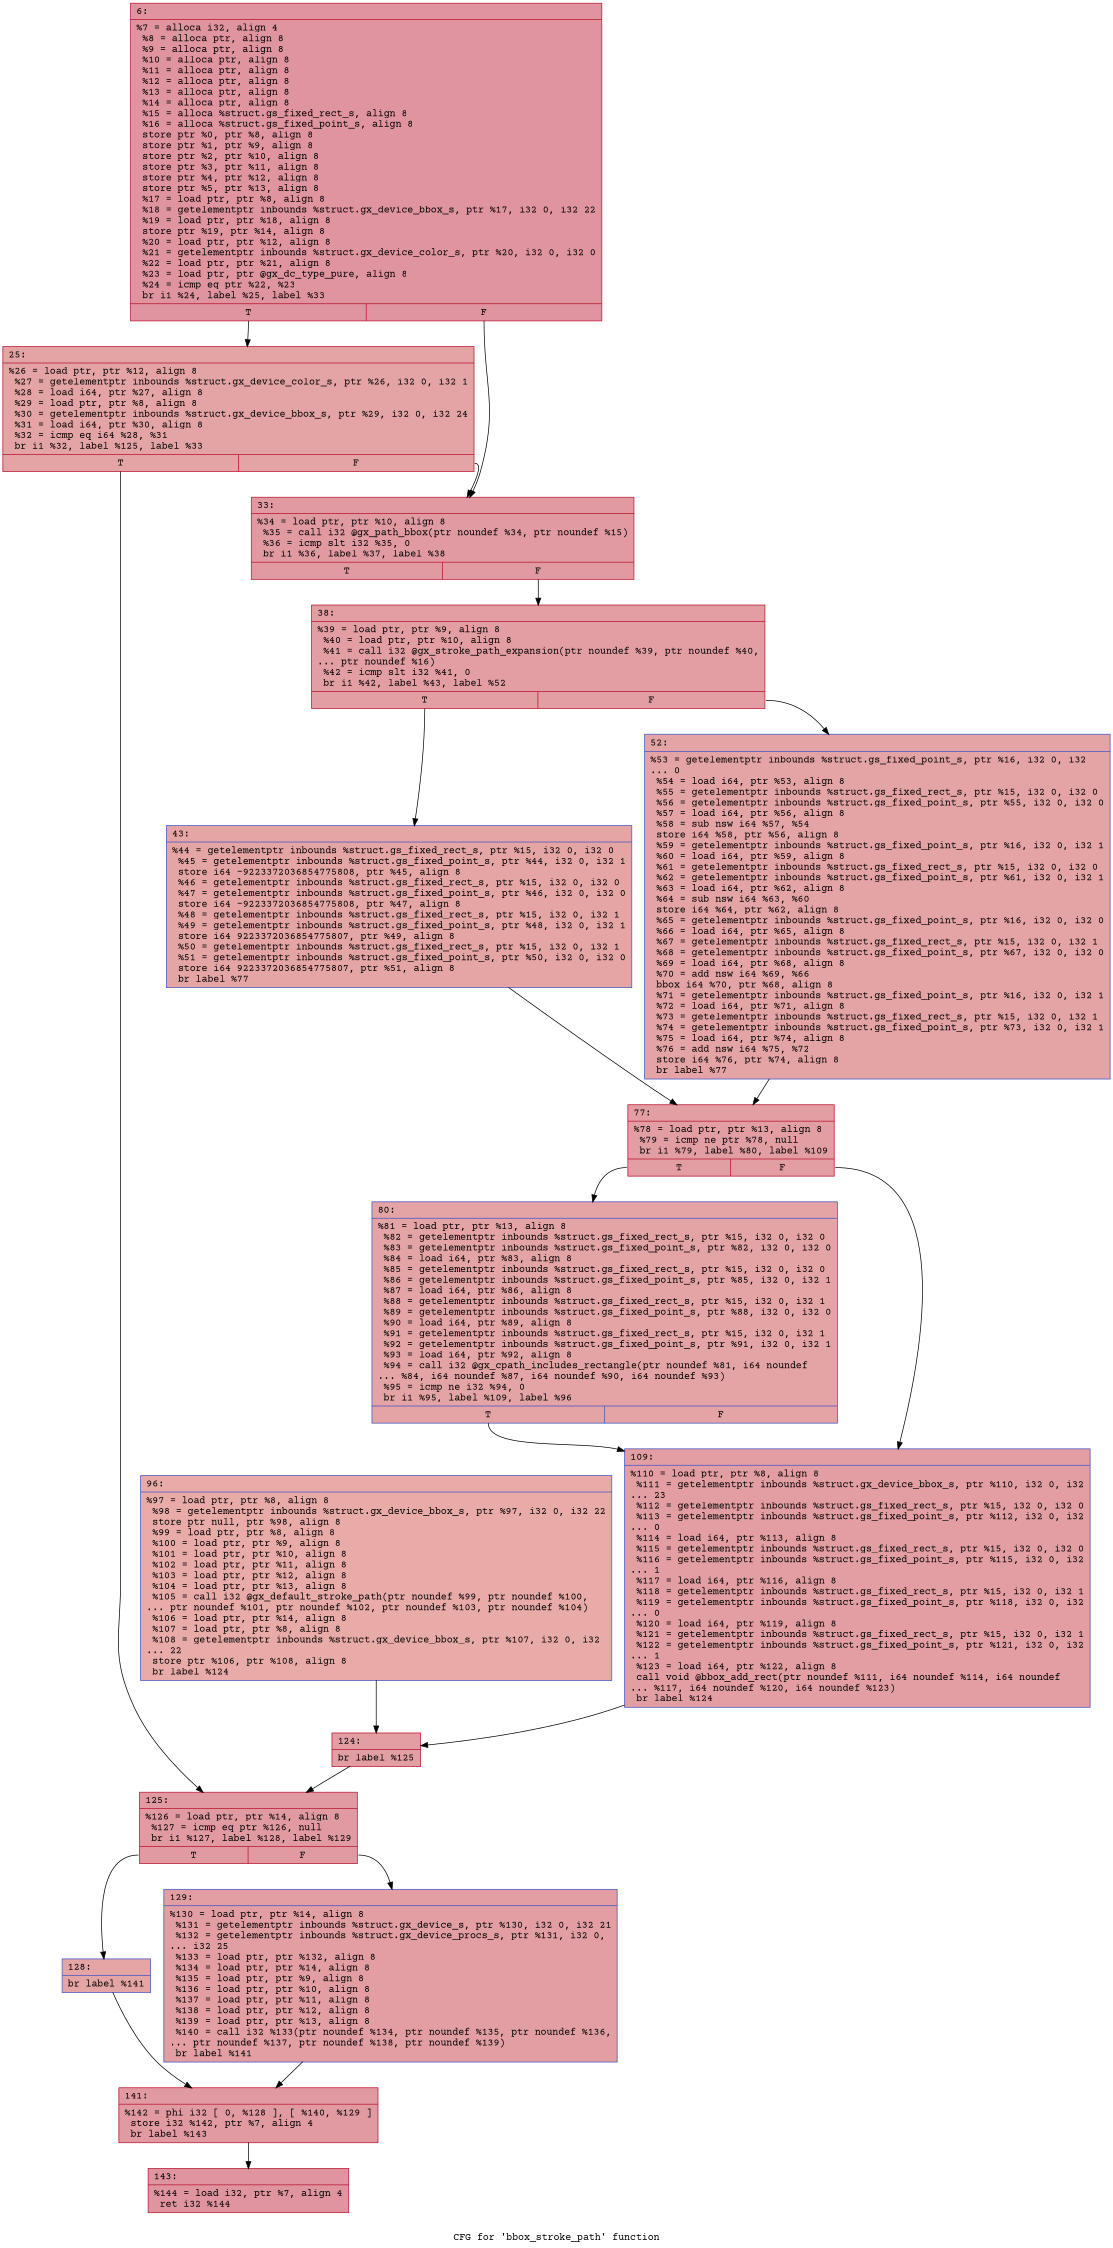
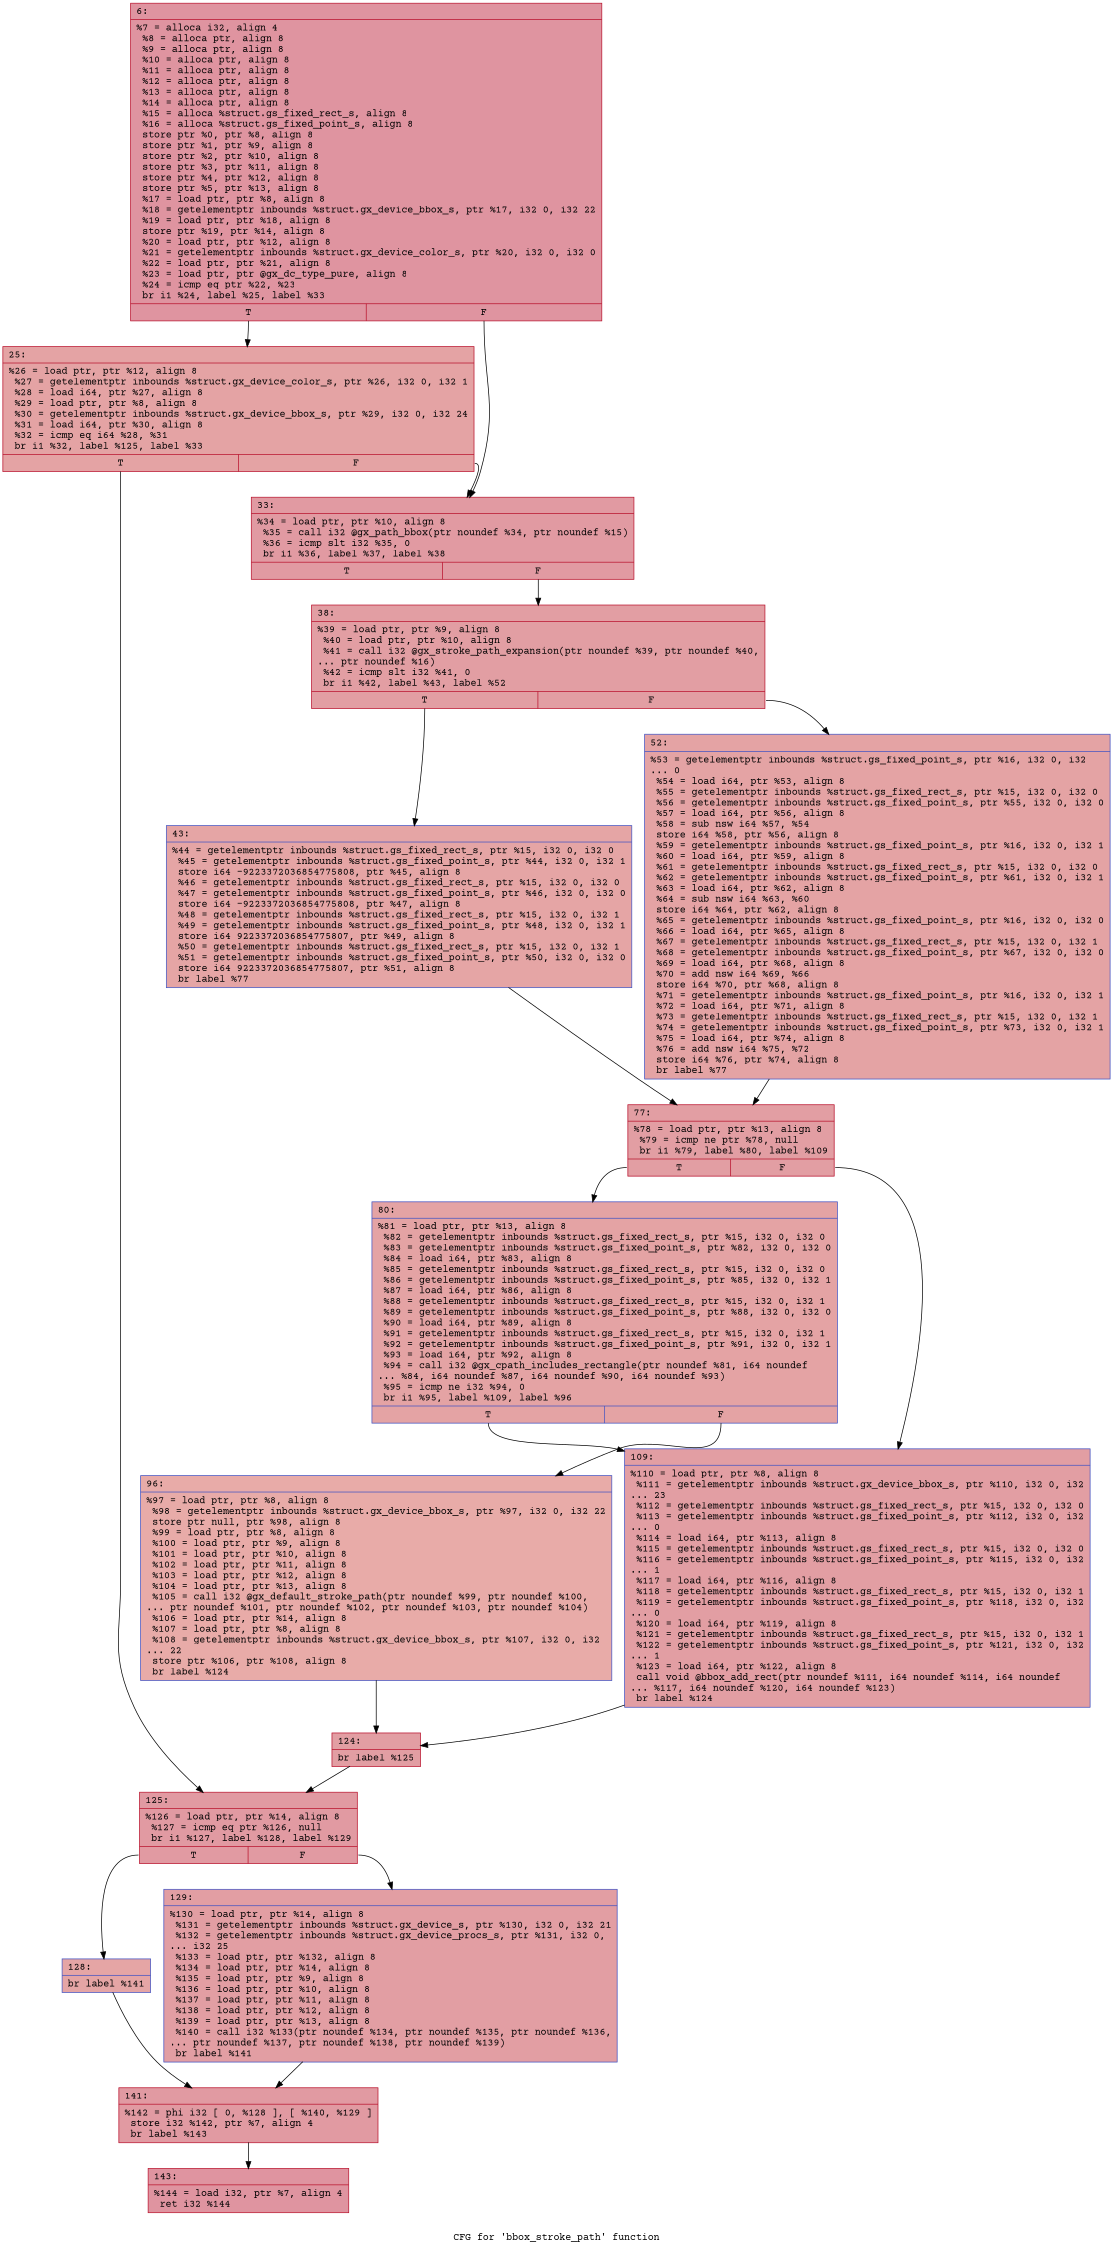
  digraph {
    fontname="Courier Prime"
    label="CFG for 'bbox_stroke_path' function"
    node [color="#b70d28ff" fillcolor="#be242e70" fontname="Courier Prime" shape=record style=filled]
    edge [fontname="Courier Prime"]
    n1 [fillcolor="#b70d2870" label="{6:\l|  %7 = alloca i32, align 4\l  %8 = alloca ptr, align 8\l  %9 = alloca ptr, align 8\l  %10 = alloca ptr, align 8\l  %11 = alloca ptr, align 8\l  %12 = alloca ptr, align 8\l  %13 = alloca ptr, align 8\l  %14 = alloca ptr, align 8\l  %15 = alloca %struct.gs_fixed_rect_s, align 8\l  %16 = alloca %struct.gs_fixed_point_s, align 8\l  store ptr %0, ptr %8, align 8\l  store ptr %1, ptr %9, align 8\l  store ptr %2, ptr %10, align 8\l  store ptr %3, ptr %11, align 8\l  store ptr %4, ptr %12, align 8\l  store ptr %5, ptr %13, align 8\l  %17 = load ptr, ptr %8, align 8\l  %18 = getelementptr inbounds %struct.gx_device_bbox_s, ptr %17, i32 0, i32 22\l  %19 = load ptr, ptr %18, align 8\l  store ptr %19, ptr %14, align 8\l  %20 = load ptr, ptr %12, align 8\l  %21 = getelementptr inbounds %struct.gx_device_color_s, ptr %20, i32 0, i32 0\l  %22 = load ptr, ptr %21, align 8\l  %23 = load ptr, ptr @gx_dc_type_pure, align 8\l  %24 = icmp eq ptr %22, %23\l  br i1 %24, label %25, label %33\l|{<s0>T|<s1>F}}"]
    n2 [fillcolor="#c32e3170" label="{25:\l|  %26 = load ptr, ptr %12, align 8\l  %27 = getelementptr inbounds %struct.gx_device_color_s, ptr %26, i32 0, i32 1\l  %28 = load i64, ptr %27, align 8\l  %29 = load ptr, ptr %8, align 8\l  %30 = getelementptr inbounds %struct.gx_device_bbox_s, ptr %29, i32 0, i32 24\l  %31 = load i64, ptr %30, align 8\l  %32 = icmp eq i64 %28, %31\l  br i1 %32, label %125, label %33\l|{<s0>T|<s1>F}}"]
    n3 [fillcolor="#bb1b2c70" label="{33:\l|  %34 = load ptr, ptr %10, align 8\l  %35 = call i32 @gx_path_bbox(ptr noundef %34, ptr noundef %15)\l  %36 = icmp slt i32 %35, 0\l  br i1 %36, label %37, label %38\l|{<s0>T|<s1>F}}"]
    n4 [fillcolor="#bb1b2c70" label="{125:\l|  %126 = load ptr, ptr %14, align 8\l  %127 = icmp eq ptr %126, null\l  br i1 %127, label %128, label %129\l|{<s0>T|<s1>F}}"]
    n5 [label="{38:\l|  %39 = load ptr, ptr %9, align 8\l  %40 = load ptr, ptr %10, align 8\l  %41 = call i32 @gx_stroke_path_expansion(ptr noundef %39, ptr noundef %40,\l... ptr noundef %16)\l  %42 = icmp slt i32 %41, 0\l  br i1 %42, label %43, label %52\l|{<s0>T|<s1>F}}"]
    n6 [color="#3d50c3ff" fillcolor="#c5333470" label="{128:\l|  br label %141\l}"]
    n7 [color="#3d50c3ff" label="{129:\l|  %130 = load ptr, ptr %14, align 8\l  %131 = getelementptr inbounds %struct.gx_device_s, ptr %130, i32 0, i32 21\l  %132 = getelementptr inbounds %struct.gx_device_procs_s, ptr %131, i32 0,\l... i32 25\l  %133 = load ptr, ptr %132, align 8\l  %134 = load ptr, ptr %14, align 8\l  %135 = load ptr, ptr %9, align 8\l  %136 = load ptr, ptr %10, align 8\l  %137 = load ptr, ptr %11, align 8\l  %138 = load ptr, ptr %12, align 8\l  %139 = load ptr, ptr %13, align 8\l  %140 = call i32 %133(ptr noundef %134, ptr noundef %135, ptr noundef %136,\l... ptr noundef %137, ptr noundef %138, ptr noundef %139)\l  br label %141\l}"]
    n8 [color="#3d50c3ff" fillcolor="#c5333470" label="{43:\l|  %44 = getelementptr inbounds %struct.gs_fixed_rect_s, ptr %15, i32 0, i32 0\l  %45 = getelementptr inbounds %struct.gs_fixed_point_s, ptr %44, i32 0, i32 1\l  store i64 -9223372036854775808, ptr %45, align 8\l  %46 = getelementptr inbounds %struct.gs_fixed_rect_s, ptr %15, i32 0, i32 0\l  %47 = getelementptr inbounds %struct.gs_fixed_point_s, ptr %46, i32 0, i32 0\l  store i64 -9223372036854775808, ptr %47, align 8\l  %48 = getelementptr inbounds %struct.gs_fixed_rect_s, ptr %15, i32 0, i32 1\l  %49 = getelementptr inbounds %struct.gs_fixed_point_s, ptr %48, i32 0, i32 1\l  store i64 9223372036854775807, ptr %49, align 8\l  %50 = getelementptr inbounds %struct.gs_fixed_rect_s, ptr %15, i32 0, i32 1\l  %51 = getelementptr inbounds %struct.gs_fixed_point_s, ptr %50, i32 0, i32 0\l  store i64 9223372036854775807, ptr %51, align 8\l  br label %77\l}"]
-   n9 [color="#3d50c3ff" fillcolor="#c32e3170" label="{52:\l|  %53 = getelementptr inbounds %struct.gs_fixed_point_s, ptr %16, i32 0, i32\l... 0\l  %54 = load i64, ptr %53, align 8\l  %55 = getelementptr inbounds %struct.gs_fixed_rect_s, ptr %15, i32 0, i32 0\l  %56 = getelementptr inbounds %struct.gs_fixed_point_s, ptr %55, i32 0, i32 0\l  %57 = load i64, ptr %56, align 8\l  %58 = sub nsw i64 %57, %54\l  store i64 %58, ptr %56, align 8\l  %59 = getelementptr inbounds %struct.gs_fixed_point_s, ptr %16, i32 0, i32 1\l  %60 = load i64, ptr %59, align 8\l  %61 = getelementptr inbounds %struct.gs_fixed_rect_s, ptr %15, i32 0, i32 0\l  %62 = getelementptr inbounds %struct.gs_fixed_point_s, ptr %61, i32 0, i32 1\l  %63 = load i64, ptr %62, align 8\l  %64 = sub nsw i64 %63, %60\l  store i64 %64, ptr %62, align 8\l  %65 = getelementptr inbounds %struct.gs_fixed_point_s, ptr %16, i32 0, i32 0\l  %66 = load i64, ptr %65, align 8\l  %67 = getelementptr inbounds %struct.gs_fixed_rect_s, ptr %15, i32 0, i32 1\l  %68 = getelementptr inbounds %struct.gs_fixed_point_s, ptr %67, i32 0, i32 0\l  %69 = load i64, ptr %68, align 8\l  %70 = add nsw i64 %69, %66\l  bbox i64 %70, ptr %68, align 8\l  %71 = getelementptr inbounds %struct.gs_fixed_point_s, ptr %16, i32 0, i32 1\l  %72 = load i64, ptr %71, align 8\l  %73 = getelementptr inbounds %struct.gs_fixed_rect_s, ptr %15, i32 0, i32 1\l  %74 = getelementptr inbounds %struct.gs_fixed_point_s, ptr %73, i32 0, i32 1\l  %75 = load i64, ptr %74, align 8\l  %76 = add nsw i64 %75, %72\l  store i64 %76, ptr %74, align 8\l  br label %77\l}"]
+   n9 [color="#3d50c3ff" fillcolor="#c32e3170" label="{52:\l|  %53 = getelementptr inbounds %struct.gs_fixed_point_s, ptr %16, i32 0, i32\l... 0\l  %54 = load i64, ptr %53, align 8\l  %55 = getelementptr inbounds %struct.gs_fixed_rect_s, ptr %15, i32 0, i32 0\l  %56 = getelementptr inbounds %struct.gs_fixed_point_s, ptr %55, i32 0, i32 0\l  %57 = load i64, ptr %56, align 8\l  %58 = sub nsw i64 %57, %54\l  store i64 %58, ptr %56, align 8\l  %59 = getelementptr inbounds %struct.gs_fixed_point_s, ptr %16, i32 0, i32 1\l  %60 = load i64, ptr %59, align 8\l  %61 = getelementptr inbounds %struct.gs_fixed_rect_s, ptr %15, i32 0, i32 0\l  %62 = getelementptr inbounds %struct.gs_fixed_point_s, ptr %61, i32 0, i32 1\l  %63 = load i64, ptr %62, align 8\l  %64 = sub nsw i64 %63, %60\l  store i64 %64, ptr %62, align 8\l  %65 = getelementptr inbounds %struct.gs_fixed_point_s, ptr %16, i32 0, i32 0\l  %66 = load i64, ptr %65, align 8\l  %67 = getelementptr inbounds %struct.gs_fixed_rect_s, ptr %15, i32 0, i32 1\l  %68 = getelementptr inbounds %struct.gs_fixed_point_s, ptr %67, i32 0, i32 0\l  %69 = load i64, ptr %68, align 8\l  %70 = add nsw i64 %69, %66\l  store i64 %70, ptr %68, align 8\l  %71 = getelementptr inbounds %struct.gs_fixed_point_s, ptr %16, i32 0, i32 1\l  %72 = load i64, ptr %71, align 8\l  %73 = getelementptr inbounds %struct.gs_fixed_rect_s, ptr %15, i32 0, i32 1\l  %74 = getelementptr inbounds %struct.gs_fixed_point_s, ptr %73, i32 0, i32 1\l  %75 = load i64, ptr %74, align 8\l  %76 = add nsw i64 %75, %72\l  store i64 %76, ptr %74, align 8\l  br label %77\l}"]
    n10 [fillcolor="#bb1b2c70" label="{141:\l|  %142 = phi i32 [ 0, %128 ], [ %140, %129 ]\l  store i32 %142, ptr %7, align 4\l  br label %143\l}"]
    n11 [fillcolor="#b70d2870" label="{143:\l|  %144 = load i32, ptr %7, align 4\l  ret i32 %144\l}"]
    n12 [label="{77:\l|  %78 = load ptr, ptr %13, align 8\l  %79 = icmp ne ptr %78, null\l  br i1 %79, label %80, label %109\l|{<s0>T|<s1>F}}"]
    n13 [color="#3d50c3ff" fillcolor="#c32e3170" label="{80:\l|  %81 = load ptr, ptr %13, align 8\l  %82 = getelementptr inbounds %struct.gs_fixed_rect_s, ptr %15, i32 0, i32 0\l  %83 = getelementptr inbounds %struct.gs_fixed_point_s, ptr %82, i32 0, i32 0\l  %84 = load i64, ptr %83, align 8\l  %85 = getelementptr inbounds %struct.gs_fixed_rect_s, ptr %15, i32 0, i32 0\l  %86 = getelementptr inbounds %struct.gs_fixed_point_s, ptr %85, i32 0, i32 1\l  %87 = load i64, ptr %86, align 8\l  %88 = getelementptr inbounds %struct.gs_fixed_rect_s, ptr %15, i32 0, i32 1\l  %89 = getelementptr inbounds %struct.gs_fixed_point_s, ptr %88, i32 0, i32 0\l  %90 = load i64, ptr %89, align 8\l  %91 = getelementptr inbounds %struct.gs_fixed_rect_s, ptr %15, i32 0, i32 1\l  %92 = getelementptr inbounds %struct.gs_fixed_point_s, ptr %91, i32 0, i32 1\l  %93 = load i64, ptr %92, align 8\l  %94 = call i32 @gx_cpath_includes_rectangle(ptr noundef %81, i64 noundef\l... %84, i64 noundef %87, i64 noundef %90, i64 noundef %93)\l  %95 = icmp ne i32 %94, 0\l  br i1 %95, label %109, label %96\l|{<s0>T|<s1>F}}"]
    n14 [color="#3d50c3ff" label="{109:\l|  %110 = load ptr, ptr %8, align 8\l  %111 = getelementptr inbounds %struct.gx_device_bbox_s, ptr %110, i32 0, i32\l... 23\l  %112 = getelementptr inbounds %struct.gs_fixed_rect_s, ptr %15, i32 0, i32 0\l  %113 = getelementptr inbounds %struct.gs_fixed_point_s, ptr %112, i32 0, i32\l... 0\l  %114 = load i64, ptr %113, align 8\l  %115 = getelementptr inbounds %struct.gs_fixed_rect_s, ptr %15, i32 0, i32 0\l  %116 = getelementptr inbounds %struct.gs_fixed_point_s, ptr %115, i32 0, i32\l... 1\l  %117 = load i64, ptr %116, align 8\l  %118 = getelementptr inbounds %struct.gs_fixed_rect_s, ptr %15, i32 0, i32 1\l  %119 = getelementptr inbounds %struct.gs_fixed_point_s, ptr %118, i32 0, i32\l... 0\l  %120 = load i64, ptr %119, align 8\l  %121 = getelementptr inbounds %struct.gs_fixed_rect_s, ptr %15, i32 0, i32 1\l  %122 = getelementptr inbounds %struct.gs_fixed_point_s, ptr %121, i32 0, i32\l... 1\l  %123 = load i64, ptr %122, align 8\l  call void @bbox_add_rect(ptr noundef %111, i64 noundef %114, i64 noundef\l... %117, i64 noundef %120, i64 noundef %123)\l  br label %124\l}"]
    n15 [color="#3d50c3ff" fillcolor="#cc403a70" label="{96:\l|  %97 = load ptr, ptr %8, align 8\l  %98 = getelementptr inbounds %struct.gx_device_bbox_s, ptr %97, i32 0, i32 22\l  store ptr null, ptr %98, align 8\l  %99 = load ptr, ptr %8, align 8\l  %100 = load ptr, ptr %9, align 8\l  %101 = load ptr, ptr %10, align 8\l  %102 = load ptr, ptr %11, align 8\l  %103 = load ptr, ptr %12, align 8\l  %104 = load ptr, ptr %13, align 8\l  %105 = call i32 @gx_default_stroke_path(ptr noundef %99, ptr noundef %100,\l... ptr noundef %101, ptr noundef %102, ptr noundef %103, ptr noundef %104)\l  %106 = load ptr, ptr %14, align 8\l  %107 = load ptr, ptr %8, align 8\l  %108 = getelementptr inbounds %struct.gx_device_bbox_s, ptr %107, i32 0, i32\l... 22\l  store ptr %106, ptr %108, align 8\l  br label %124\l}"]
    n16 [label="{124:\l|  br label %125\l}"]
    n1 -> n2 [tailport=s0]
    n1 -> n3 [tailport=s1]
    n2 -> n3 [tailport=s1]
    n2 -> n4 [tailport=s0]
    n3 -> n5 [tailport=s1]
    n4 -> n6 [tailport=s0]
    n4 -> n7 [tailport=s1]
    n5 -> n8 [tailport=s0]
    n5 -> n9 [tailport=s1]
    n6 -> n10
    n7 -> n10
    n8 -> n12
    n9 -> n12
    n10 -> n11
    n12 -> n13 [tailport=s0]
    n12 -> n14 [tailport=s1]
    n13 -> n14 [tailport=s0]
+   n13 -> n15 [tailport=s1]
    n14 -> n16
    n15 -> n16
    n16 -> n4
  }
